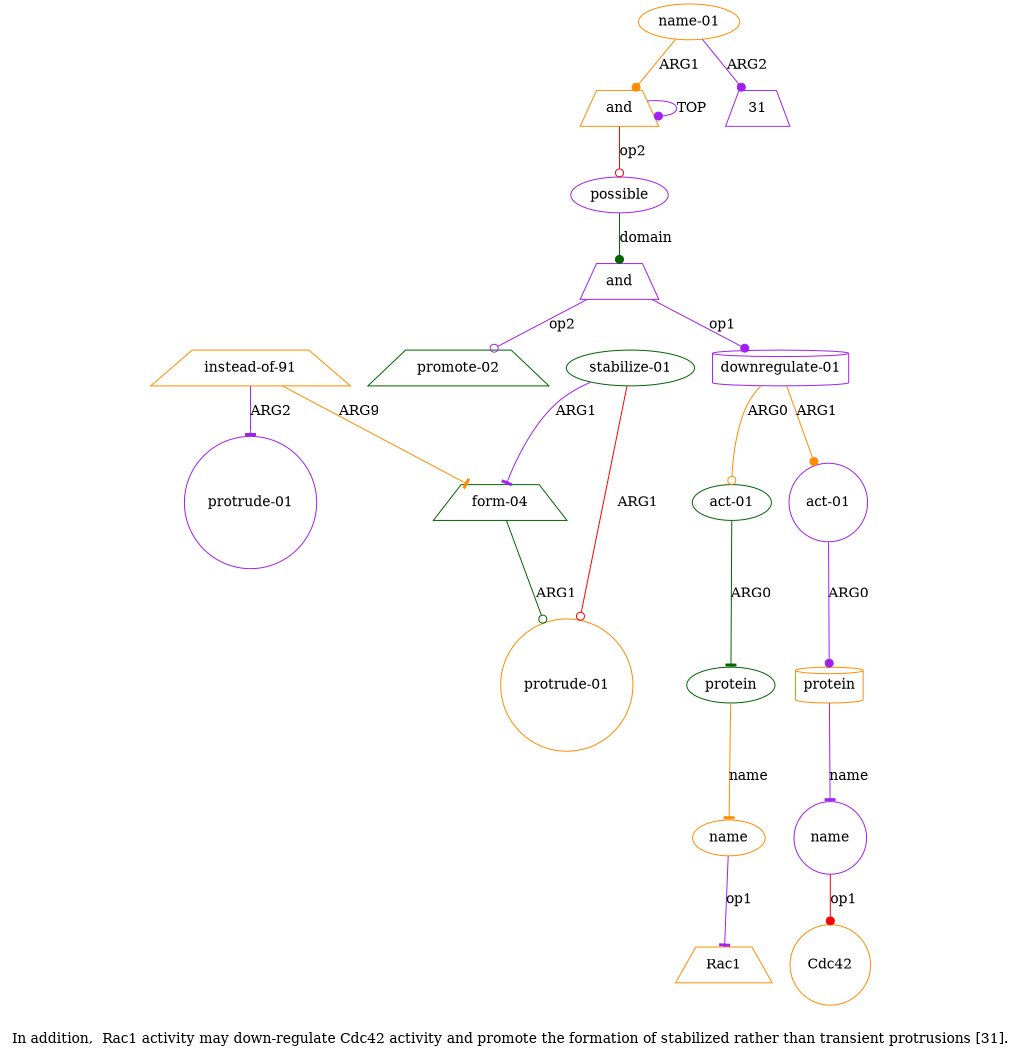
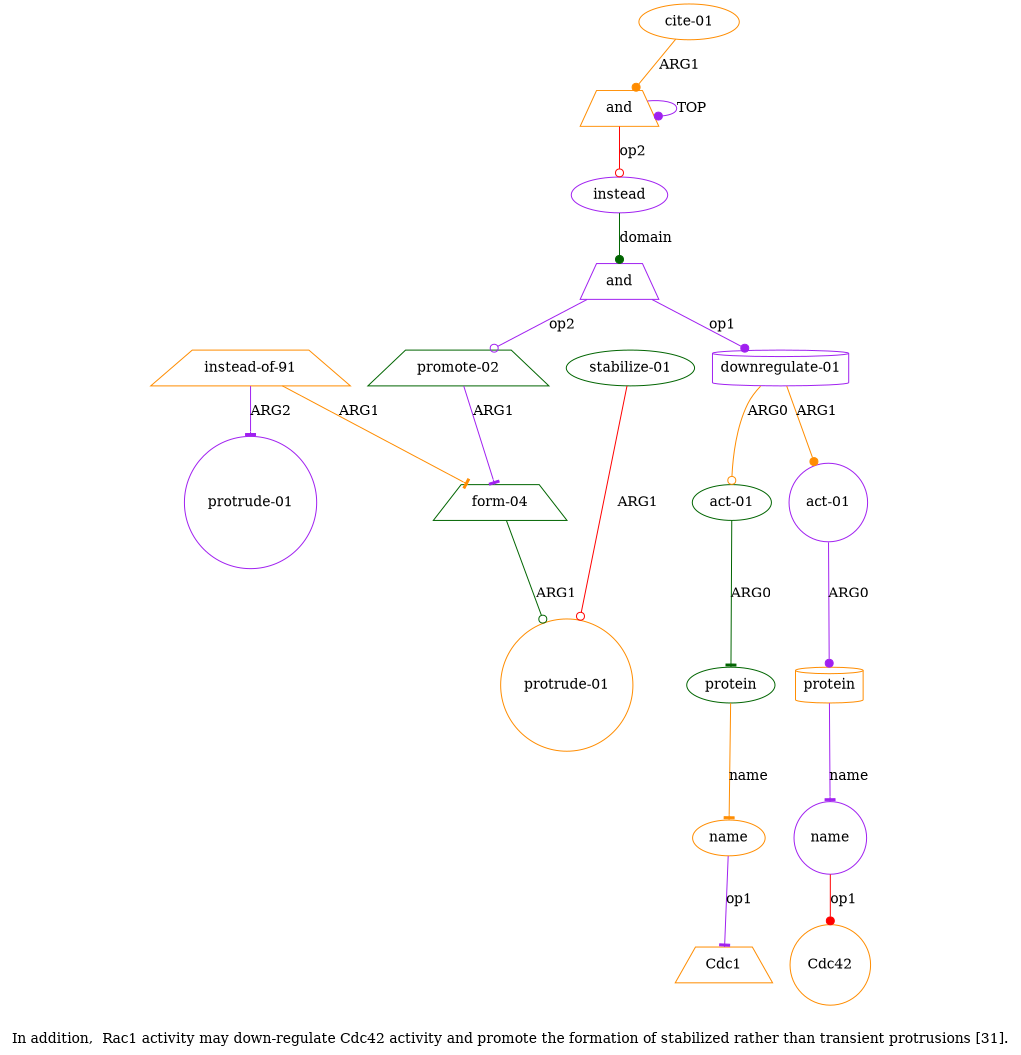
  digraph {
    label="In addition,  Rac1 activity may down-regulate Cdc42 activity and promote the formation of stabilized rather than transient protrusions [31]."
    node [color=darkorange gold_ind=-1 gold_label="protrude-01" shape=trapezium test_ind=-1 test_label="protrude-01"]
    edge [arrowhead=dot color=purple gold_label=ARG1 test_label=ARG1]
    n1 [color=purple gold_ind=15 label="protrude-01" shape=circle test_ind=15]
    n2 [gold_ind=14 gold_label="instead-of-91" label="instead-of-91" test_ind=14 test_label="instead-of-91"]
    n3 [color=darkgreen gold_ind=11 gold_label="form-01" label="form-04" test_ind=11 test_label="form-01"]
    n4 [gold_ind=12 label="protrude-01" shape=circle test_ind=12]
-   n5 [gold_ind=17 gold_label="cite-01" label="name-01" shape=ellipse test_ind=17 test_label="cite-01"]
+   n5 [gold_ind=17 gold_label="cite-01" label="cite-01" shape=ellipse test_ind=17 test_label="cite-01"]
    n6 [gold_ind=0 gold_label=and label=and test_ind=0 test_label=and]
-   n7 [color=purple gold_label=31 label=31 test_label=31]
-   n8 [color=purple gold_ind=1 gold_label=possible label=possible shape=ellipse test_ind=1 test_label=possible]
+   n8 [color=purple gold_ind=1 gold_label=possible label=instead shape=ellipse test_ind=1 test_label=possible]
    n9 [color=purple gold_ind=2 gold_label=and label=and test_ind=2 test_label=and]
    n10 [color=darkgreen gold_ind=10 gold_label="promote-02" label="promote-02" test_ind=10 test_label="promote-02"]
    n11 [color=darkgreen gold_ind=13 gold_label="stabilize-01" label="stabilize-01" shape=ellipse test_ind=13 test_label="stabilize-01"]
-   n12 [gold_label=Rac1 label=Rac1 test_label=Rac1]
+   n12 [gold_label=Rac1 label=Cdc1 test_label=Rac1]
    n13 [color=purple gold_ind=3 gold_label="downregulate-01" label="downregulate-01" shape=cylinder test_ind=3 test_label="downregulate-01"]
    n14 [color=darkgreen gold_ind=4 gold_label="act-01" label="act-01" shape=ellipse test_ind=4 test_label="act-01"]
    n15 [color=purple gold_ind=7 gold_label="act-01" label="act-01" shape=circle test_ind=7 test_label="act-01"]
    n16 [color=darkgreen gold_ind=5 gold_label=protein label=protein shape=ellipse test_ind=5 test_label=protein]
    n17 [gold_ind=8 gold_label=protein label=protein shape=cylinder test_ind=8 test_label=protein]
    n18 [gold_ind=6 gold_label=name label=name shape=ellipse test_ind=6 test_label=name]
    n19 [color=purple gold_ind=9 gold_label=name label=name shape=circle test_ind=9 test_label=name]
    n20 [gold_label=Cdc42 label=Cdc42 shape=circle test_label=Cdc42]
    n2 -> n1 [arrowhead=tee gold_label=ARG2 label=ARG2 test_label=ARG2]
-   n2 -> n3 [arrowhead=tee color=darkorange label=ARG9]
+   n2 -> n3 [arrowhead=tee color=darkorange label=ARG1]
    n3 -> n4 [arrowhead=odot color=darkgreen label=ARG1]
    n5 -> n6 [color=darkorange label=ARG1]
-   n5 -> n7 [gold_label=ARG2 label=ARG2 test_label=ARG2]
    n6 -> n6 [gold_label=TOP label=TOP test_label=TOP]
    n6 -> n8 [arrowhead=odot color=red gold_label=op2 label=op2 test_label=op2]
    n8 -> n9 [color=darkgreen gold_label=domain label=domain test_label=domain]
    n9 -> n10 [arrowhead=odot gold_label=op2 label=op2 test_label=op2]
    n9 -> n13 [gold_label=op1 label=op1 test_label=op1]
-   n11 -> n3 [arrowhead=tee label=ARG1]
+   n10 -> n3 [arrowhead=tee label=ARG1]
    n11 -> n4 [arrowhead=odot color=red label=ARG1]
    n13 -> n14 [arrowhead=odot color=darkorange gold_label=ARG0 label=ARG0 test_label=ARG0]
    n13 -> n15 [color=darkorange label=ARG1]
    n14 -> n16 [arrowhead=tee color=darkgreen gold_label=ARG0 label=ARG0 test_label=ARG0]
    n15 -> n17 [gold_label=ARG0 label=ARG0 test_label=ARG0]
    n16 -> n18 [arrowhead=tee color=darkorange gold_label=name label=name test_label=name]
    n17 -> n19 [arrowhead=tee gold_label=name label=name test_label=name]
    n18 -> n12 [arrowhead=tee gold_label=op1 label=op1 test_label=op1]
    n19 -> n20 [color=red gold_label=op1 label=op1 test_label=op1]
  }
